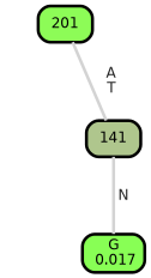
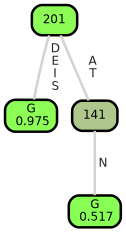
  graph {
    ranksep="0 equally"
    splines=straight
    node [color=black fontcolor=black fontname=helvetica penwidth=3 shape=box style="filled, rounded"]
    edge [color=lightgray fontcolor=grey14 fontname=helvetica fontweight=bold penwidth=3]
+   n1 [fillcolor="#8cfe55" label="G\n 0.975"]
    n2 [fillcolor="#8dfc57" label=201]
    n3 [fillcolor="#afc68d" label=141]
-   n4 [fillcolor="#88ff55" label="G\n 0.017"]
+   n4 [fillcolor="#88ff55" label="G\n 0.517"]
    subgraph sub_1 {
      rank=same
    }
+   n2 -- n1 [label=" D\n E\n I\n S"]
    n2 -- n3 [label=" A\n T"]
    n3 -- n4 [label=" N"]
  }
